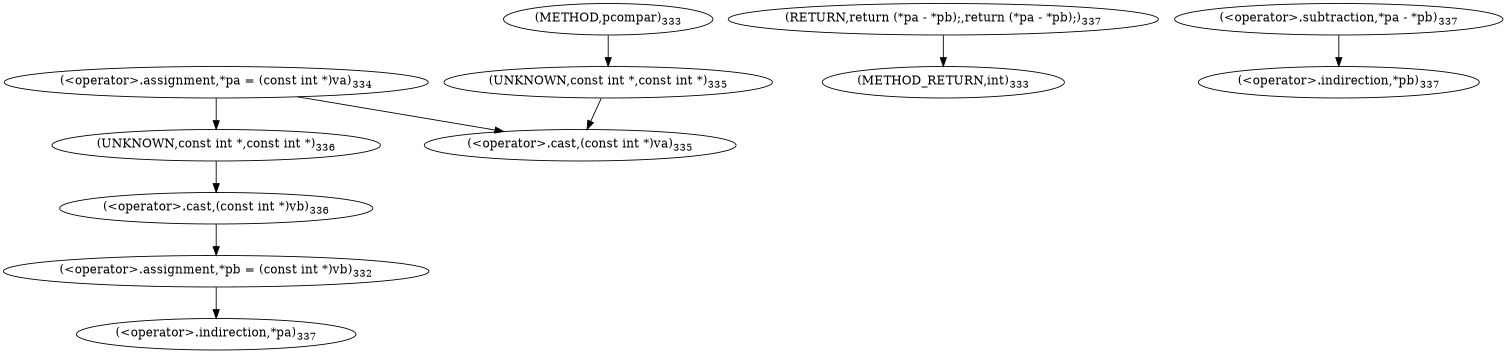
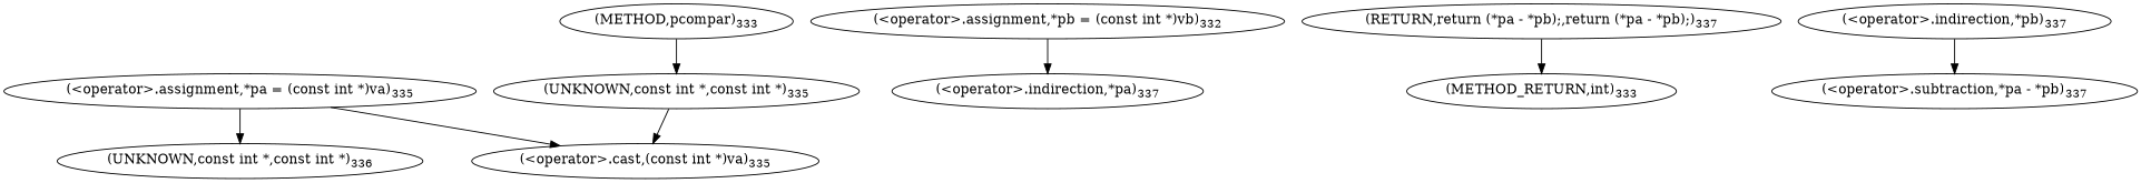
  digraph {
-   n1 [label=<(&lt;operator&gt;.assignment,*pa = (const int *)va)<SUB>334</SUB>>]
+   n1 [label=<(&lt;operator&gt;.assignment,*pa = (const int *)va)<SUB>335</SUB>>]
    n2 [label=<(UNKNOWN,const int *,const int *)<SUB>336</SUB>>]
    n3 [label=<(&lt;operator&gt;.cast,(const int *)va)<SUB>335</SUB>>]
-   n4 [label=<(&lt;operator&gt;.cast,(const int *)vb)<SUB>336</SUB>>]
    n5 [label=<(&lt;operator&gt;.assignment,*pb = (const int *)vb)<SUB>332</SUB>>]
    n6 [label=<(&lt;operator&gt;.indirection,*pa)<SUB>337</SUB>>]
    n7 [label=<(RETURN,return (*pa - *pb);,return (*pa - *pb);)<SUB>337</SUB>>]
    n8 [label=<(METHOD_RETURN,int)<SUB>333</SUB>>]
    n9 [label=<(&lt;operator&gt;.subtraction,*pa - *pb)<SUB>337</SUB>>]
    n10 [label=<(UNKNOWN,const int *,const int *)<SUB>335</SUB>>]
    n11 [label=<(&lt;operator&gt;.indirection,*pb)<SUB>337</SUB>>]
    n12 [label=<(METHOD,pcompar)<SUB>333</SUB>>]
    n1 -> n2
    n1 -> n3
-   n2 -> n4
-   n4 -> n5
    n5 -> n6
    n7 -> n8
    n10 -> n3
-   n9 -> n11
+   n11 -> n9
    n12 -> n10
  }
